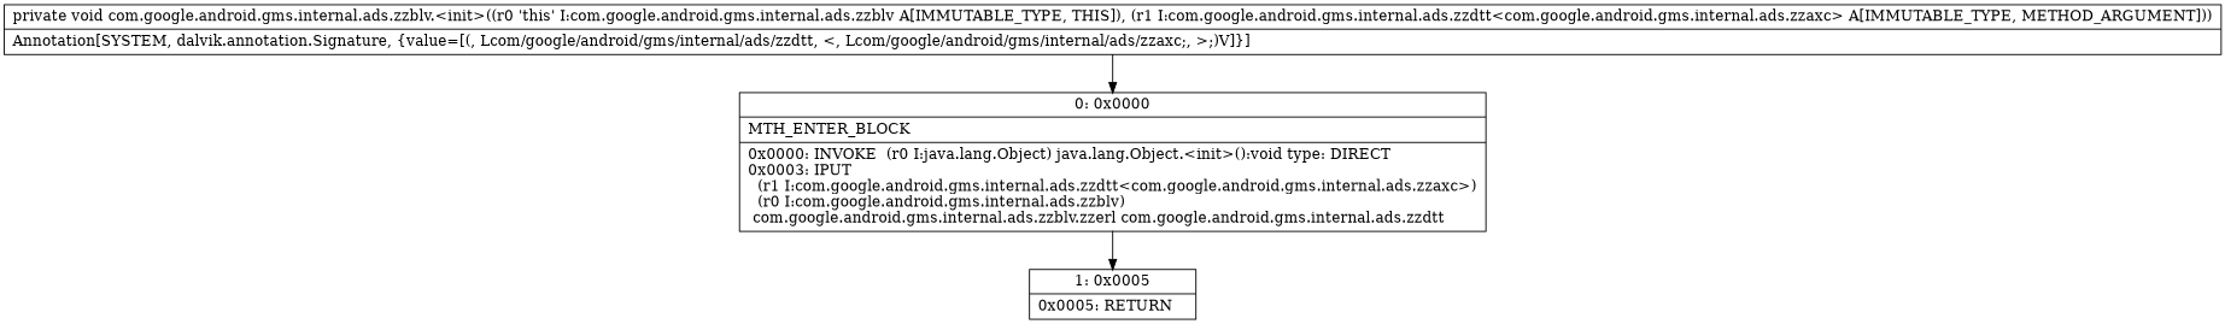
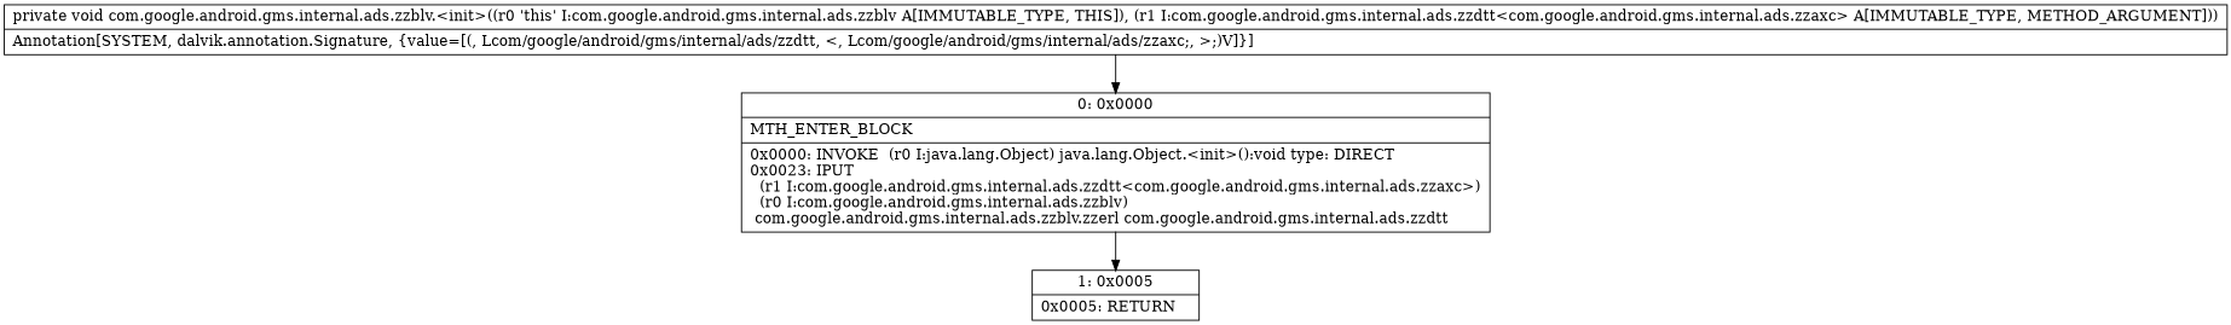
  digraph {
    node [shape=record]
-   n1 [label="{0\:\ 0x0000|MTH_ENTER_BLOCK\l|0x0000: INVOKE  (r0 I:java.lang.Object) java.lang.Object.\<init\>():void type: DIRECT \l0x0003: IPUT  \l  (r1 I:com.google.android.gms.internal.ads.zzdtt\<com.google.android.gms.internal.ads.zzaxc\>)\l  (r0 I:com.google.android.gms.internal.ads.zzblv)\l com.google.android.gms.internal.ads.zzblv.zzerl com.google.android.gms.internal.ads.zzdtt \l}"]
+   n1 [label="{0\:\ 0x0000|MTH_ENTER_BLOCK\l|0x0000: INVOKE  (r0 I:java.lang.Object) java.lang.Object.\<init\>():void type: DIRECT \l0x0023: IPUT  \l  (r1 I:com.google.android.gms.internal.ads.zzdtt\<com.google.android.gms.internal.ads.zzaxc\>)\l  (r0 I:com.google.android.gms.internal.ads.zzblv)\l com.google.android.gms.internal.ads.zzblv.zzerl com.google.android.gms.internal.ads.zzdtt \l}"]
    n2 [label="{1\:\ 0x0005|0x0005: RETURN   \l}"]
    n3 [label="{private void com.google.android.gms.internal.ads.zzblv.\<init\>((r0 'this' I:com.google.android.gms.internal.ads.zzblv A[IMMUTABLE_TYPE, THIS]), (r1 I:com.google.android.gms.internal.ads.zzdtt\<com.google.android.gms.internal.ads.zzaxc\> A[IMMUTABLE_TYPE, METHOD_ARGUMENT]))  | Annotation[SYSTEM, dalvik.annotation.Signature, \{value=[(, Lcom\/google\/android\/gms\/internal\/ads\/zzdtt, \<, Lcom\/google\/android\/gms\/internal\/ads\/zzaxc;, \>;)V]\}]\l}"]
    n1 -> n2
    n3 -> n1
  }
